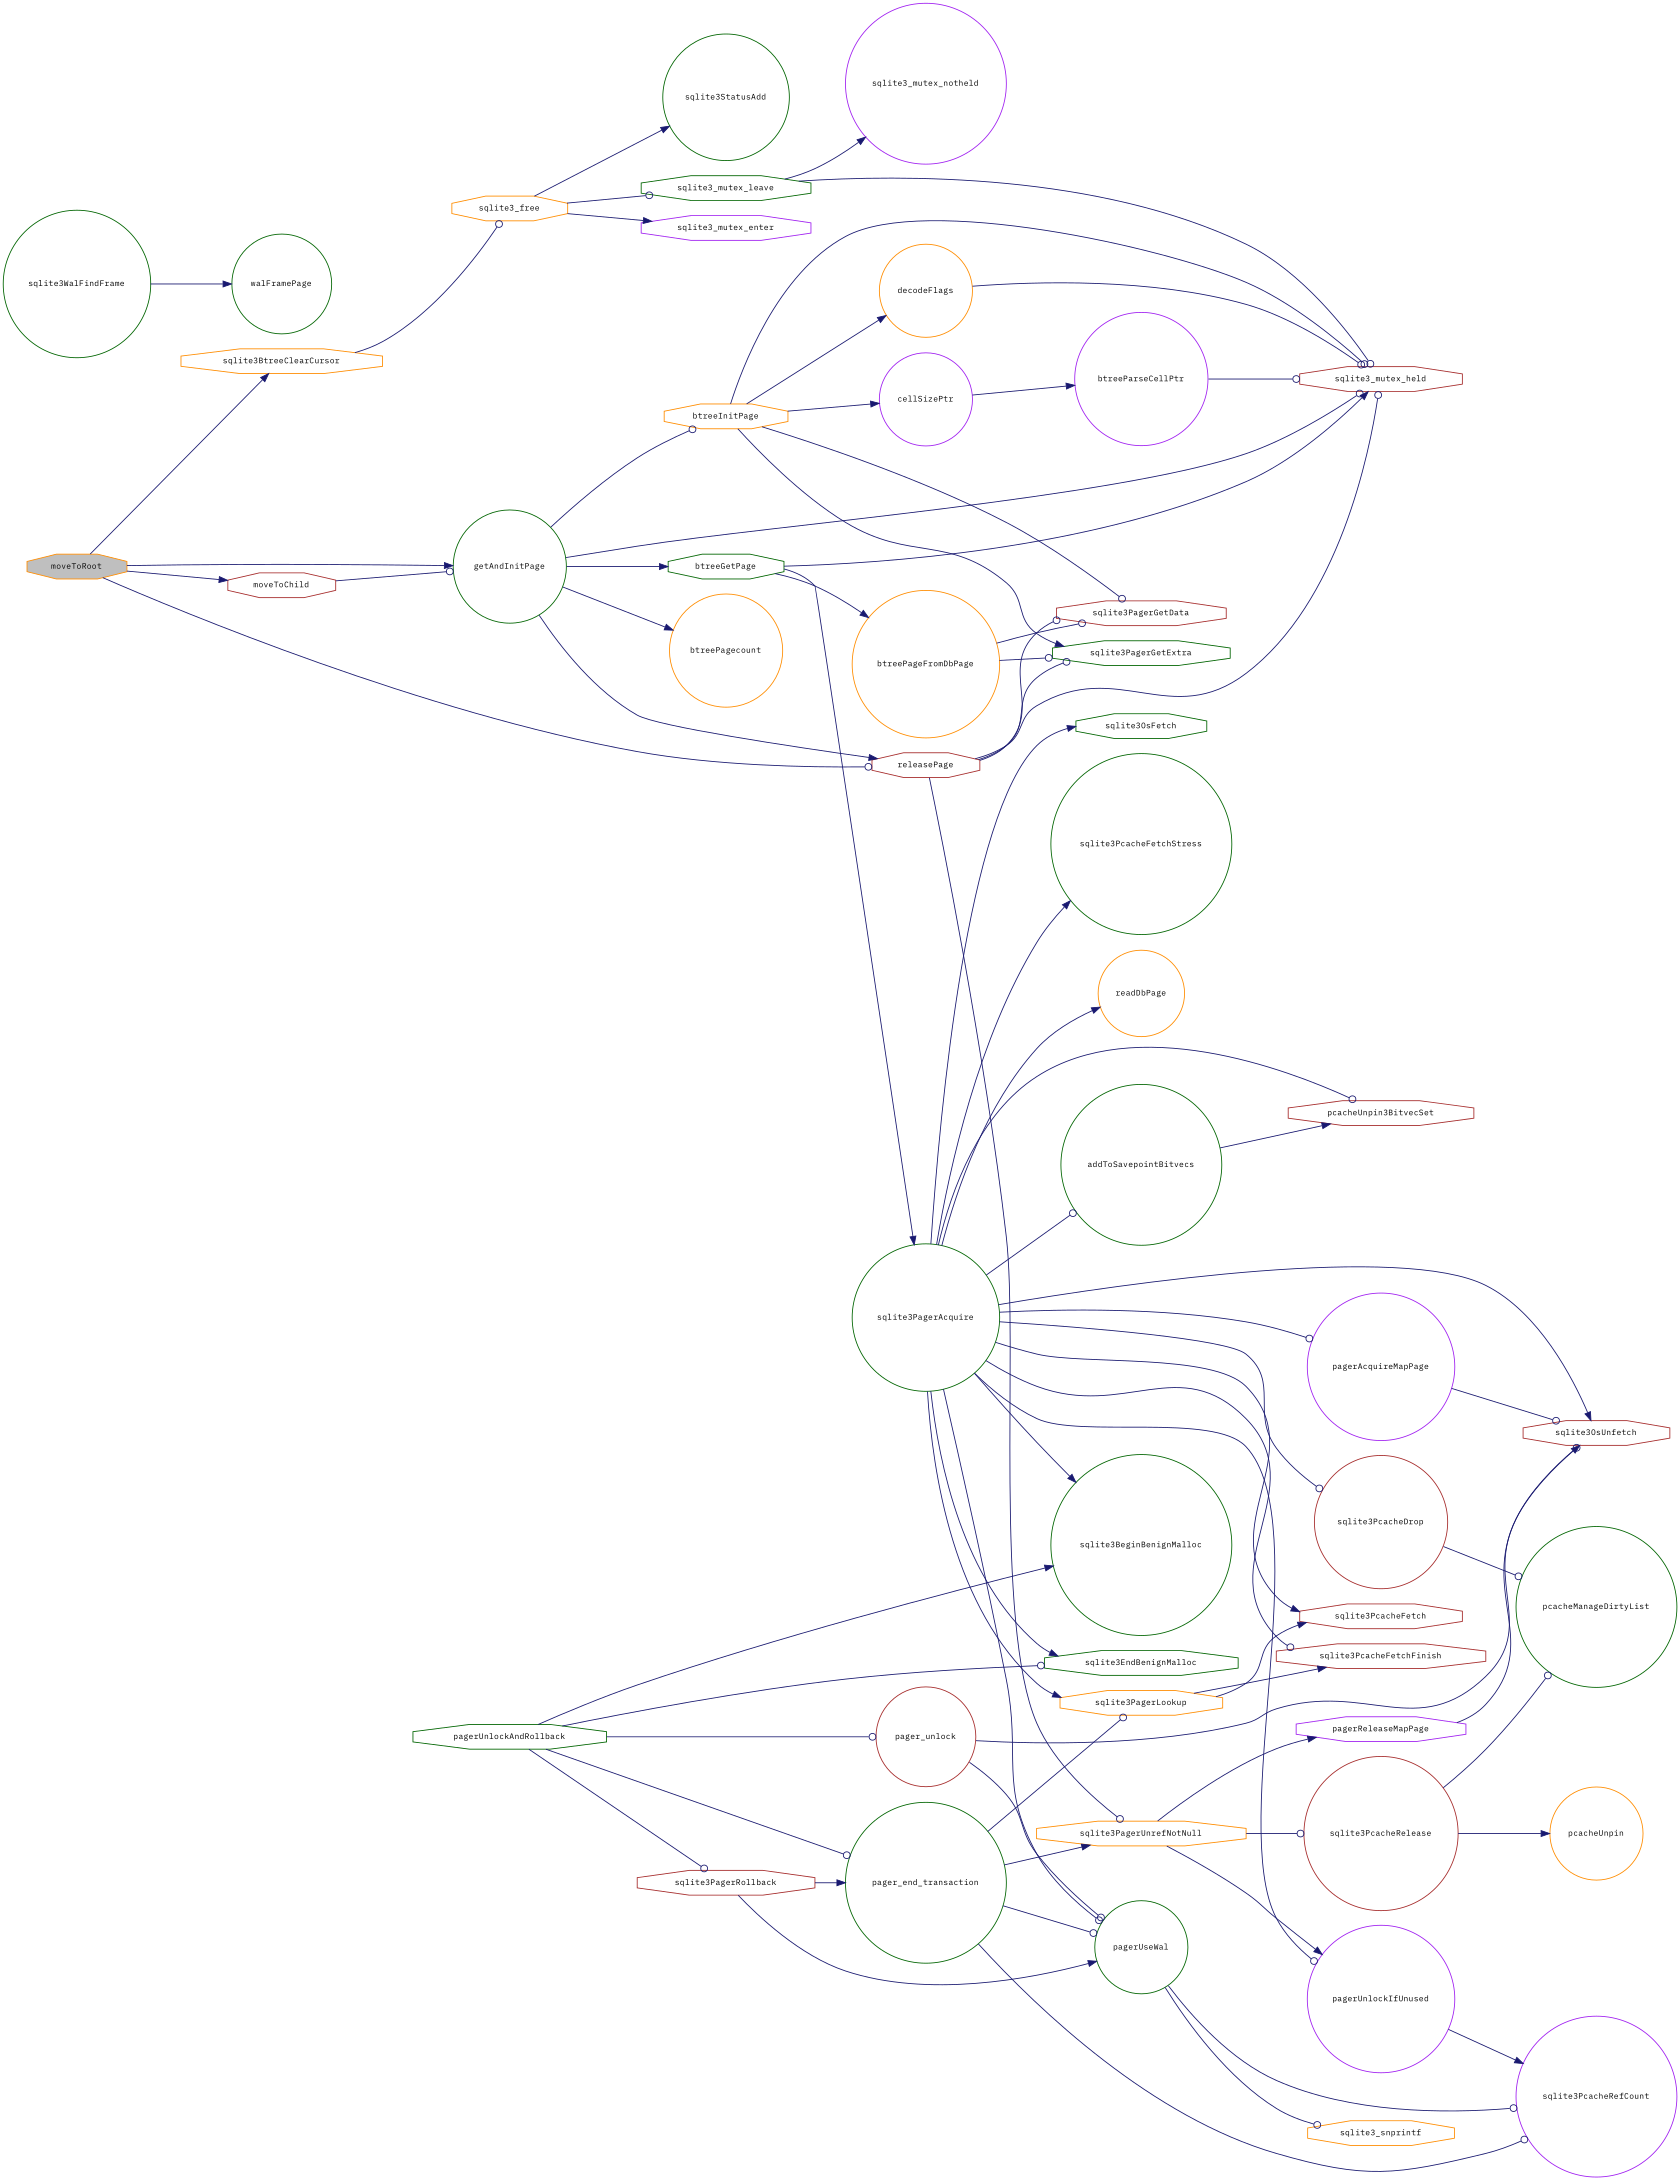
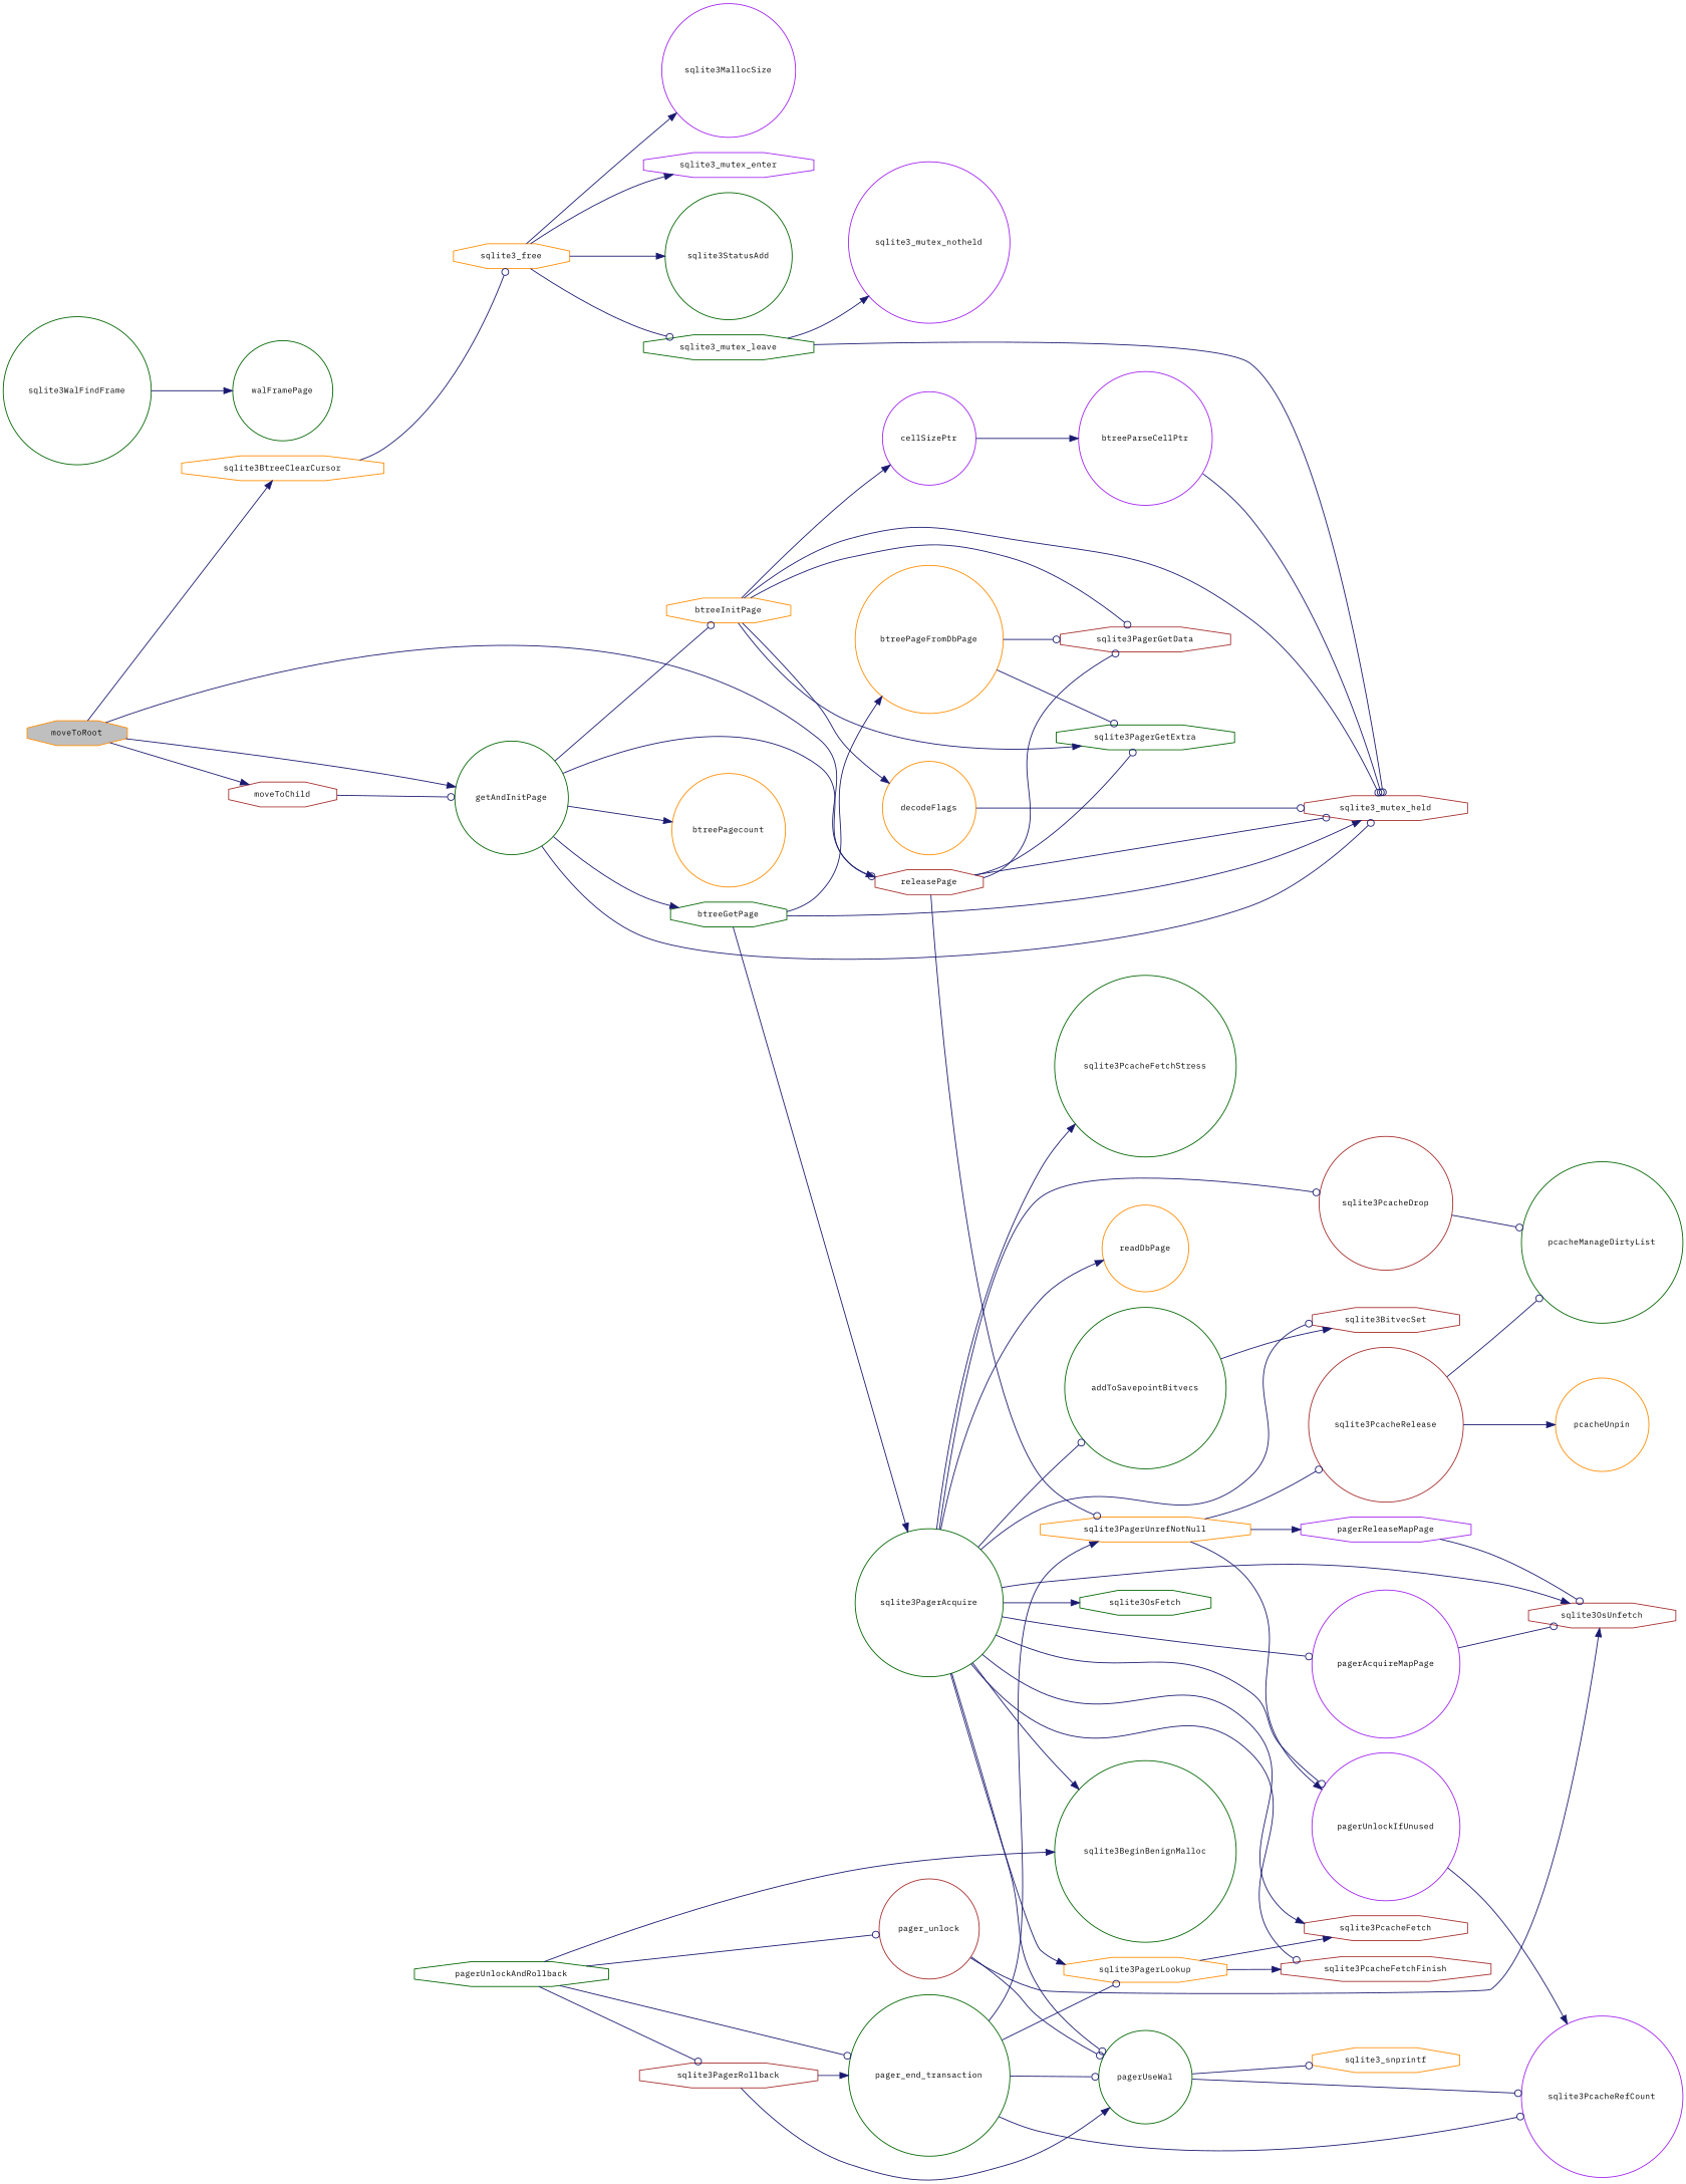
  digraph {
    fontname="IBM Plex Mono"
    rankdir=LR
    node [color=darkgreen fillcolor=white fontname="IBM Plex Mono" fontsize=10 shape=circle style=filled]
    edge [arrowhead=odot color=midnightblue fontname="IBM Plex Mono" fontsize=10 labelfontname=FreeSans labelfontsize=10 style=solid]
    n1 [color=darkorange fillcolor=grey75 fontcolor=black height=0.2 label=moveToRoot shape=octagon width=0.4]
    n2 [color=darkorange height=0.2 label=sqlite3BtreeClearCursor shape=octagon width=0.4]
    n3 [color=brown height=0.2 label=releasePage shape=octagon width=0.4]
    n4 [height=0.2 label=getAndInitPage width=0.4]
    n5 [color=brown height=0.2 label=moveToChild shape=octagon width=0.4]
    n6 [color=darkorange height=0.2 label=sqlite3_free shape=octagon width=0.4]
    n7 [color=brown height=0.2 label=sqlite3_mutex_held shape=octagon width=0.4]
    n8 [height=0.2 label=sqlite3PagerGetExtra shape=octagon width=0.4]
    n9 [color=brown height=0.2 label=sqlite3PagerGetData shape=octagon width=0.4]
    n10 [color=darkorange height=0.2 label=sqlite3PagerUnrefNotNull shape=octagon width=0.4]
    n11 [color=darkorange height=0.2 label=btreePagecount width=0.4]
    n12 [height=0.2 label=btreeGetPage shape=octagon width=0.4]
    n13 [color=darkorange height=0.2 label=btreeInitPage shape=octagon width=0.4]
    n14 [color=purple height=0.2 label=sqlite3_mutex_enter shape=octagon width=0.4]
    n15 [height=0.2 label=sqlite3StatusAdd width=0.4]
+   n16 [color=purple height=0.2 label=sqlite3MallocSize width=0.4]
    n17 [height=0.2 label=sqlite3_mutex_leave shape=octagon width=0.4]
    n18 [color=purple height=0.2 label=sqlite3_mutex_notheld width=0.4]
    n19 [color=purple height=0.2 label=pagerReleaseMapPage shape=octagon width=0.4]
    n20 [color=brown height=0.2 label=sqlite3PcacheRelease width=0.4]
    n21 [color=purple height=0.2 label=pagerUnlockIfUnused width=0.4]
    n22 [color=brown height=0.2 label=sqlite3OsUnfetch shape=octagon width=0.4]
    n23 [color=darkorange height=0.2 label=pcacheUnpin width=0.4]
    n24 [height=0.2 label=pcacheManageDirtyList width=0.4]
    n25 [color=purple height=0.2 label=sqlite3PcacheRefCount width=0.4]
    n26 [height=0.2 label=pagerUnlockAndRollback shape=octagon width=0.4]
    n27 [height=0.2 label=sqlite3BeginBenignMalloc width=0.4]
    n28 [color=brown height=0.2 label=sqlite3PagerRollback shape=octagon width=0.4]
    n29 [height=0.2 label=pager_end_transaction width=0.4]
-   n30 [height=0.2 label=sqlite3EndBenignMalloc shape=octagon width=0.4]
    n31 [color=brown height=0.2 label=pager_unlock width=0.4]
    n32 [height=0.2 label=pagerUseWal width=0.4]
    n33 [color=darkorange height=0.2 label=sqlite3PagerLookup shape=octagon width=0.4]
    n34 [color=darkorange height=0.2 label=sqlite3_snprintf shape=octagon width=0.4]
    n35 [color=brown height=0.2 label=sqlite3PcacheFetch shape=octagon width=0.4]
    n36 [color=brown height=0.2 label=sqlite3PcacheFetchFinish shape=octagon width=0.4]
    n37 [height=0.2 label=sqlite3PagerAcquire width=0.4]
    n38 [color=darkorange height=0.2 label=btreePageFromDbPage width=0.4]
    n39 [color=darkorange height=0.2 label=decodeFlags width=0.4]
    n40 [color=purple height=0.2 label=cellSizePtr width=0.4]
    n41 [height=0.2 label=sqlite3OsFetch shape=octagon width=0.4]
    n42 [color=purple height=0.2 label=pagerAcquireMapPage width=0.4]
    n43 [height=0.2 label=sqlite3PcacheFetchStress width=0.4]
-   n44 [color=brown height=0.2 label=pcacheUnpin3BitvecSet shape=octagon width=0.4]
+   n44 [color=brown height=0.2 label=sqlite3BitvecSet shape=octagon width=0.4]
    n45 [height=0.2 label=addToSavepointBitvecs width=0.4]
    n46 [color=darkorange height=0.2 label=readDbPage width=0.4]
    n47 [color=brown height=0.2 label=sqlite3PcacheDrop width=0.4]
    n48 [height=0.2 label=sqlite3WalFindFrame width=0.4]
    n49 [height=0.2 label=walFramePage width=0.4]
    n50 [color=purple height=0.2 label=btreeParseCellPtr width=0.4]
    n1 -> n2 [arrowhead=normal]
    n1 -> n3
    n1 -> n4 [arrowhead=normal]
    n1 -> n5 [arrowhead=normal]
    n2 -> n6
    n3 -> n7
    n3 -> n8
    n3 -> n9
    n3 -> n10
    n4 -> n3 [arrowhead=normal]
    n4 -> n7
    n4 -> n11 [arrowhead=normal]
    n4 -> n12 [arrowhead=normal]
    n4 -> n13
    n5 -> n4
    n6 -> n14 [arrowhead=normal]
    n6 -> n15 [arrowhead=normal]
+   n6 -> n16 [arrowhead=normal]
    n6 -> n17
    n10 -> n19 [arrowhead=normal]
    n10 -> n20
    n10 -> n21 [arrowhead=normal]
    n12 -> n7 [arrowhead=normal]
    n12 -> n37 [arrowhead=normal]
    n12 -> n38 [arrowhead=normal]
    n13 -> n7
    n13 -> n8 [arrowhead=normal]
    n13 -> n9
    n13 -> n39 [arrowhead=normal]
    n13 -> n40 [arrowhead=normal]
    n17 -> n7
    n17 -> n18 [arrowhead=normal]
    n19 -> n22
    n20 -> n23 [arrowhead=normal]
    n20 -> n24
    n21 -> n25 [arrowhead=normal]
    n26 -> n27 [arrowhead=normal]
    n26 -> n28
    n26 -> n29
-   n26 -> n30
    n26 -> n31
    n28 -> n29 [arrowhead=normal]
    n28 -> n32 [arrowhead=normal]
    n29 -> n10 [arrowhead=normal]
    n29 -> n25
    n29 -> n32
    n29 -> n33
    n31 -> n22 [arrowhead=normal]
    n31 -> n32
    n32 -> n25
    n32 -> n34
    n33 -> n35 [arrowhead=normal]
    n33 -> n36 [arrowhead=normal]
    n37 -> n21
    n37 -> n22 [arrowhead=normal]
    n37 -> n27 [arrowhead=normal]
-   n37 -> n30 [arrowhead=normal]
    n37 -> n32
    n37 -> n33 [arrowhead=normal]
    n37 -> n35 [arrowhead=normal]
    n37 -> n36
    n37 -> n41 [arrowhead=normal]
    n37 -> n42
    n37 -> n43 [arrowhead=normal]
    n37 -> n44
    n37 -> n45
    n37 -> n46 [arrowhead=normal]
    n37 -> n47
    n38 -> n8
    n38 -> n9
    n39 -> n7
    n40 -> n50 [arrowhead=normal]
    n42 -> n22
    n45 -> n44 [arrowhead=normal]
    n47 -> n24
    n48 -> n49 [arrowhead=normal]
    n50 -> n7
  }
